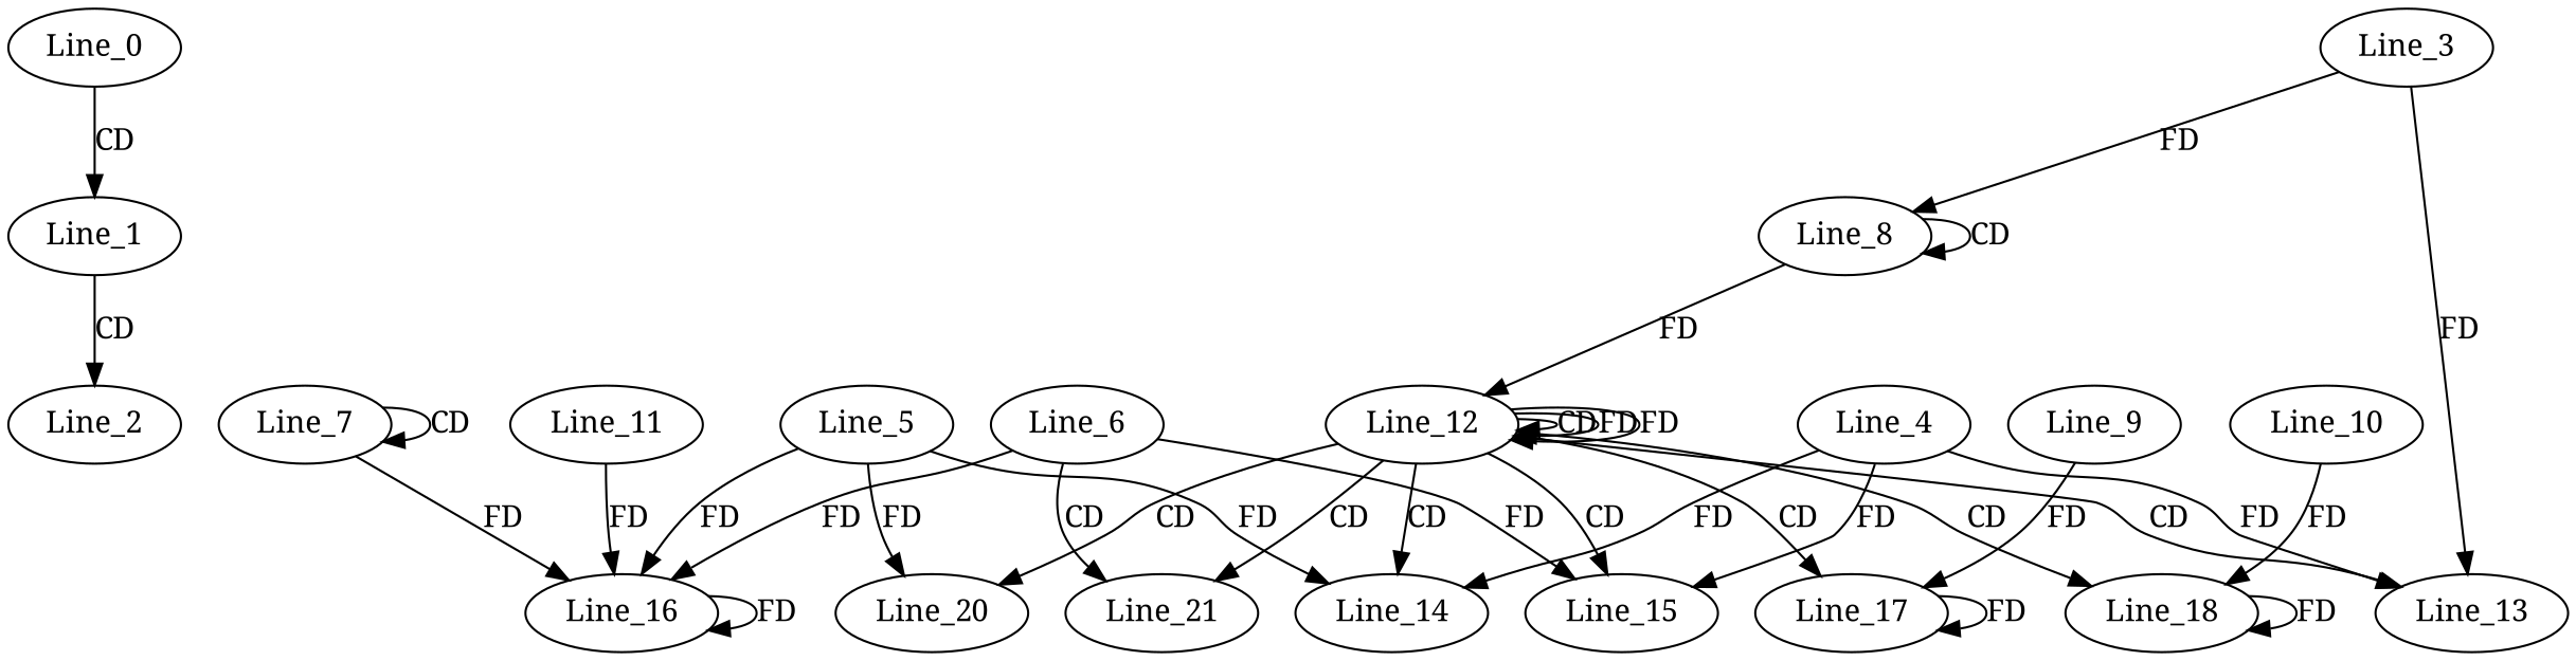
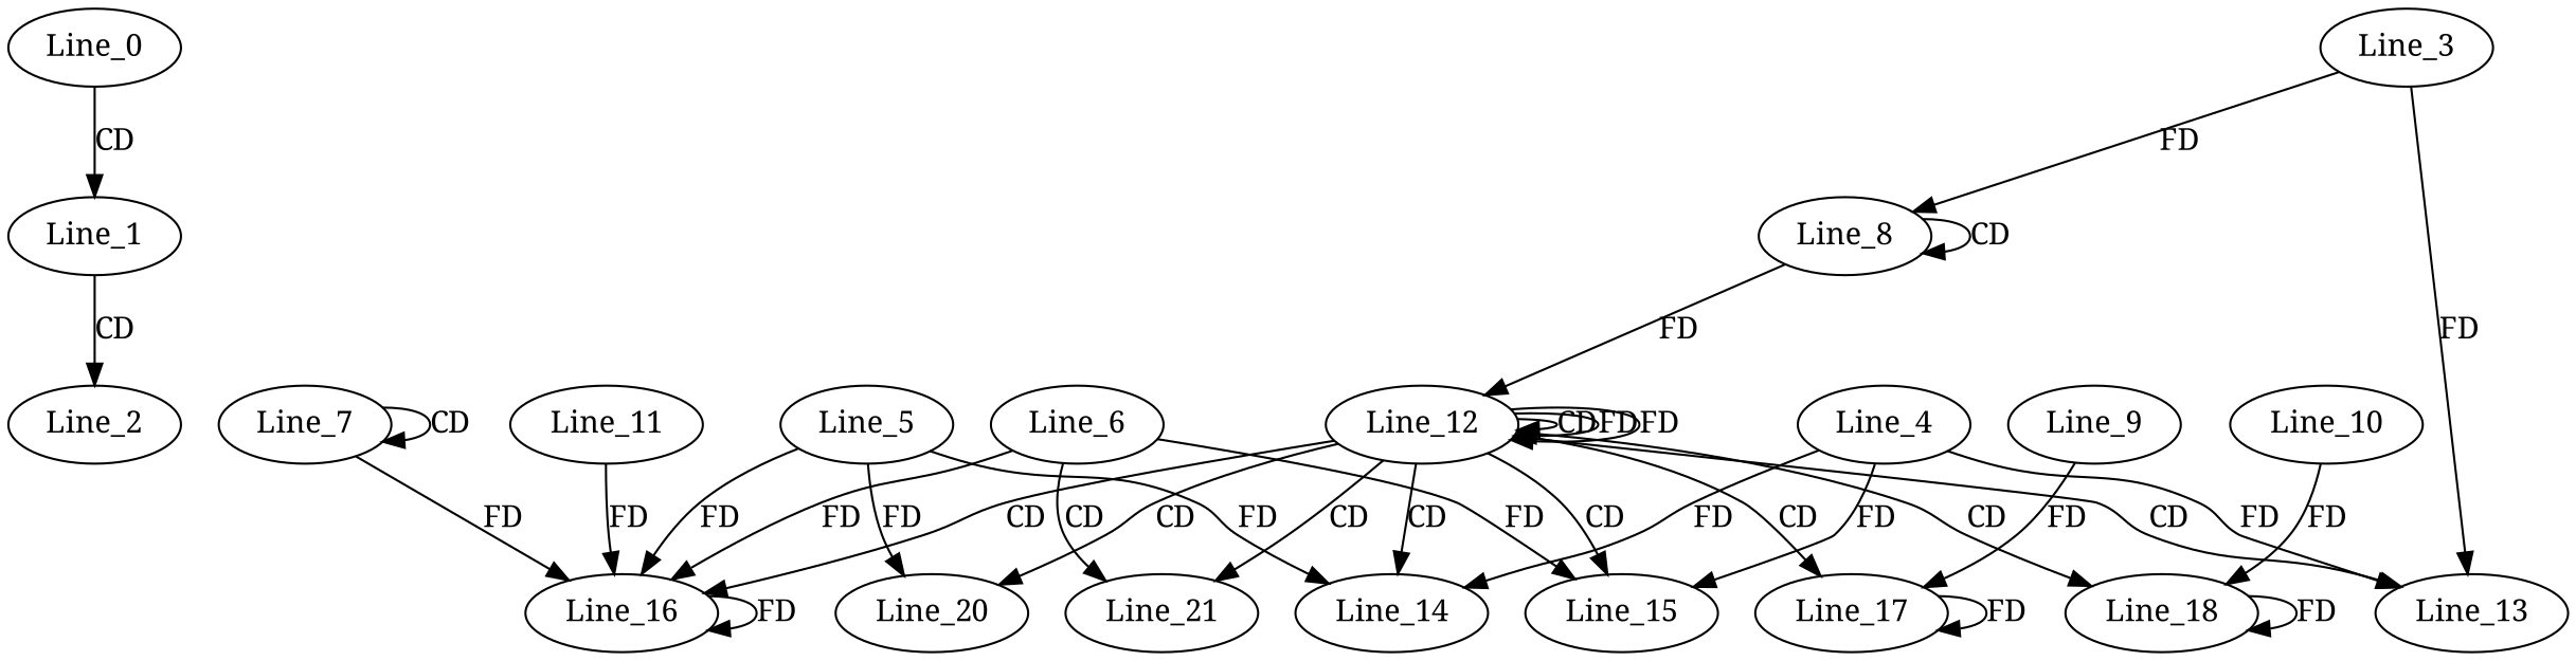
  digraph {
    fontname="Noto Serif"
    node [fontname="Noto Serif"]
    edge [fontname="Noto Serif"]
    Line_0
    Line_1
    Line_2
    Line_7
    Line_16
    Line_8
    Line_12
    Line_13
    Line_14
    Line_15
    Line_17
    Line_18
    Line_20
    Line_21
    Line_3
    Line_4
    Line_5
    Line_6
    Line_11
    Line_9
    Line_10
    Line_0 -> Line_1 [label=CD]
    Line_1 -> Line_2 [label=CD]
    Line_7 -> Line_7 [label=CD]
    Line_7 -> Line_16 [label=FD]
    Line_16 -> Line_16 [label=FD]
    Line_8 -> Line_8 [label=CD]
    Line_8 -> Line_12 [label=FD]
+   Line_12 -> Line_16 [label=CD]
    Line_12 -> Line_12 [label=CD]
    Line_12 -> Line_12 [label=FD]
    Line_12 -> Line_12 [label=FD]
    Line_12 -> Line_13 [label=CD]
    Line_12 -> Line_14 [label=CD]
    Line_12 -> Line_15 [label=CD]
    Line_12 -> Line_17 [label=CD]
    Line_12 -> Line_18 [label=CD]
    Line_12 -> Line_20 [label=CD]
    Line_12 -> Line_21 [label=CD]
    Line_17 -> Line_17 [label=FD]
    Line_18 -> Line_18 [label=FD]
    Line_3 -> Line_8 [label=FD]
    Line_3 -> Line_13 [label=FD]
    Line_4 -> Line_13 [label=FD]
    Line_4 -> Line_14 [label=FD]
    Line_4 -> Line_15 [label=FD]
    Line_5 -> Line_16 [label=FD]
    Line_5 -> Line_14 [label=FD]
    Line_5 -> Line_20 [label=FD]
    Line_6 -> Line_16 [label=FD]
    Line_6 -> Line_15 [label=FD]
    Line_6 -> Line_21 [label=CD]
    Line_11 -> Line_16 [label=FD]
    Line_9 -> Line_17 [label=FD]
    Line_10 -> Line_18 [label=FD]
  }
